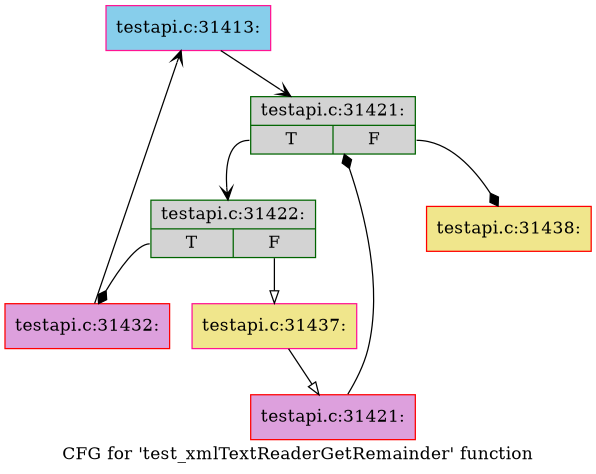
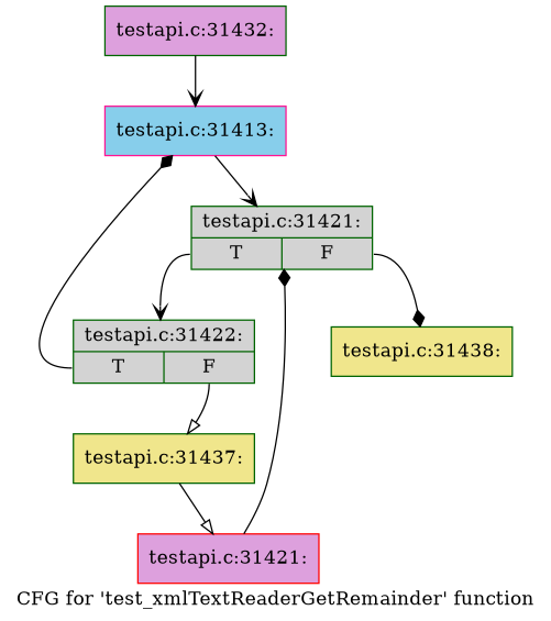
  digraph {
    label="CFG for 'test_xmlTextReaderGetRemainder' function"
    node [color=darkgreen fillcolor=lightgrey shape=record style=filled]
    edge [arrowhead=vee]
    n1 [color=deeppink fillcolor=skyblue label="{testapi.c:31413:}"]
    n2 [label="{testapi.c:31421:|{<s0>T|<s1>F}}"]
    n3 [label="{testapi.c:31422:|{<s0>T|<s1>F}}"]
-   n4 [color=red fillcolor=khaki label="{testapi.c:31438:}"]
-   n5 [color=red fillcolor=plum label="{testapi.c:31432:}"]
-   n6 [color=deeppink fillcolor=khaki label="{testapi.c:31437:}"]
+   n4 [fillcolor=khaki label="{testapi.c:31438:}"]
+   n5 [fillcolor=plum label="{testapi.c:31432:}"]
+   n6 [fillcolor=khaki label="{testapi.c:31437:}"]
    n7 [color=red fillcolor=plum label="{testapi.c:31421:}"]
    n1 -> n2
    n2 -> n3 [tailport=s0]
    n2 -> n4 [arrowhead=diamond tailport=s1]
-   n3 -> n5 [arrowhead=diamond tailport=s0]
+   n3 -> n1 [arrowhead=diamond tailport=s0]
    n3 -> n6 [arrowhead=onormal tailport=s1]
    n5 -> n1
    n6 -> n7 [arrowhead=onormal]
    n7 -> n2 [arrowhead=diamond]
  }
